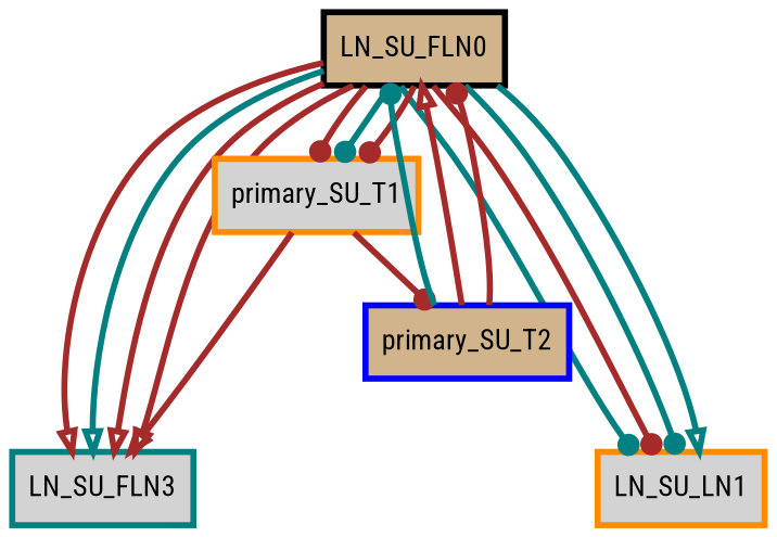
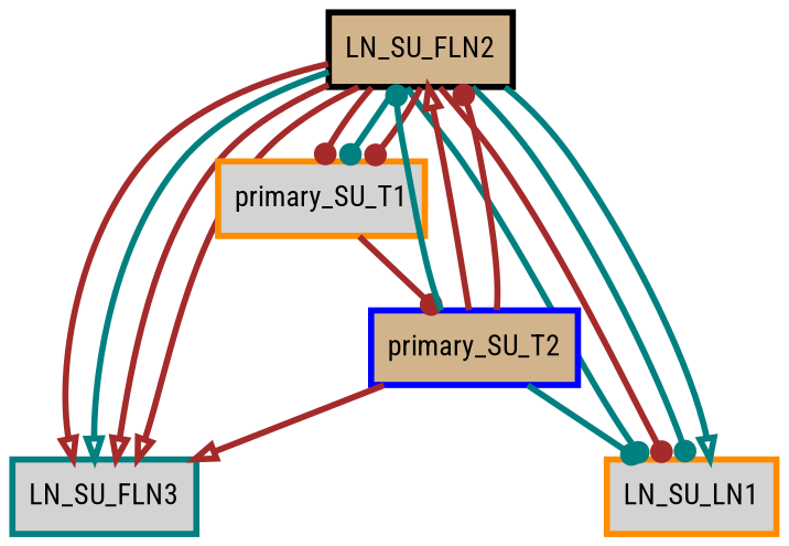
  digraph {
    fontname="Roboto Condensed"
    node [color=darkorange fillcolor=lightgrey fontname="Roboto Condensed" penwidth=3.0 shape=box style=filled]
    edge [arrowhead=dot color=brown fontname="Roboto Condensed" penwidth=3]
-   LN_SU_FLN2 [color=black fillcolor=tan label=LN_SU_FLN0]
+   LN_SU_FLN2 [color=black fillcolor=tan]
    LN_SU_FLN3 [color=teal]
    LN_SU_LN1
    primary_SU_T1
    primary_SU_T2 [color=blue fillcolor=tan]
    LN_SU_FLN2 -> LN_SU_FLN3 [arrowhead=onormal]
    LN_SU_FLN2 -> LN_SU_FLN3 [arrowhead=onormal color=teal]
    LN_SU_FLN2 -> LN_SU_FLN3 [arrowhead=onormal]
    LN_SU_FLN2 -> LN_SU_FLN3 [arrowhead=onormal]
    LN_SU_FLN2 -> LN_SU_LN1 [color=teal]
    LN_SU_FLN2 -> LN_SU_LN1
    LN_SU_FLN2 -> LN_SU_LN1 [color=teal]
    LN_SU_FLN2 -> LN_SU_LN1 [arrowhead=onormal color=teal]
    LN_SU_FLN2 -> primary_SU_T1
    LN_SU_FLN2 -> primary_SU_T1 [color=teal]
    LN_SU_FLN2 -> primary_SU_T1
    primary_SU_T1 -> primary_SU_T2
    primary_SU_T2 -> LN_SU_FLN2 [color=teal]
    primary_SU_T2 -> LN_SU_FLN2 [arrowhead=onormal]
    primary_SU_T2 -> LN_SU_FLN2
-   primary_SU_T1 -> LN_SU_FLN3 [arrowhead=onormal]
+   primary_SU_T2 -> LN_SU_FLN3 [arrowhead=onormal]
+   primary_SU_T2 -> LN_SU_LN1 [color=teal]
  }
